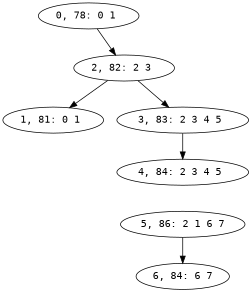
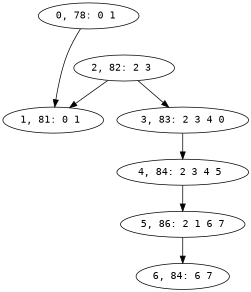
  digraph {
    fontname="DejaVu Sans Mono"
    node [fontname="DejaVu Sans Mono"]
    edge [fontname="DejaVu Sans Mono"]
    n1 [label="0, 78: 0 1 "]
    n2 [label="1, 81: 0 1 "]
    n3 [label="2, 82: 2 3 "]
-   n4 [label="3, 83: 2 3 4 5 "]
+   n4 [label="3, 83: 2 3 4 0"]
    n5 [label="4, 84: 2 3 4 5 "]
    n6 [label="5, 86: 2 1 6 7"]
    n7 [label="6, 84: 6 7"]
-   n1 -> n3
+   n1 -> n2
    n3 -> n2
    n3 -> n4
    n4 -> n5
+   n5 -> n6
    n6 -> n7
  }
